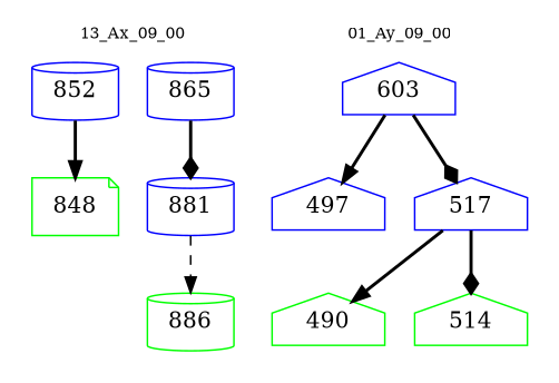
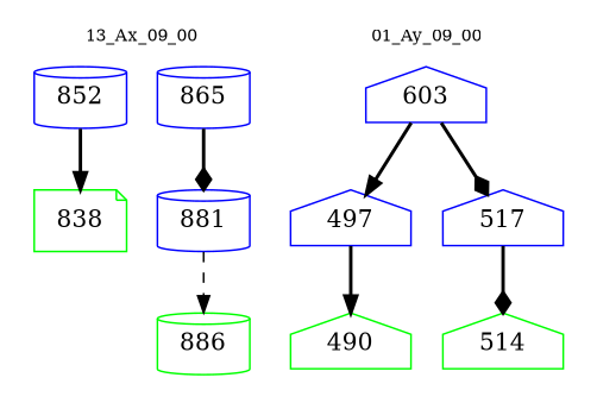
  digraph {
    node [color=blue shape=house]
    edge [arrowhead=normal color=black style=bold]
    n1 [label=865 shape=cylinder]
    n2 [label=852 shape=cylinder]
    n3 [label=881 shape=cylinder]
-   n4 [color=green label=848 shape=note]
+   n4 [color=green label=838 shape=note]
    n5 [color=green label=886 shape=cylinder]
    n6 [label=603]
    n7 [label=497]
    n8 [label=517]
    n9 [color=green label=490]
    n10 [color=green label=514]
    subgraph cluster_1 {
      color=white
      fontsize=10
      label="13_Ax_09_00"
      n1
      n2
      n3
      n4
      n5
    }
    subgraph cluster_2 {
      color=white
      fontsize=10
      label="01_Ay_09_00"
      n6
      n7
      n8
      n9
      n10
    }
    n1 -> n3 [arrowhead=diamond]
    n2 -> n4
    n3 -> n5 [style=dashed]
    n6 -> n7
    n6 -> n8 [arrowhead=diamond]
-   n8 -> n9
+   n7 -> n9
    n8 -> n10 [arrowhead=diamond]
  }
